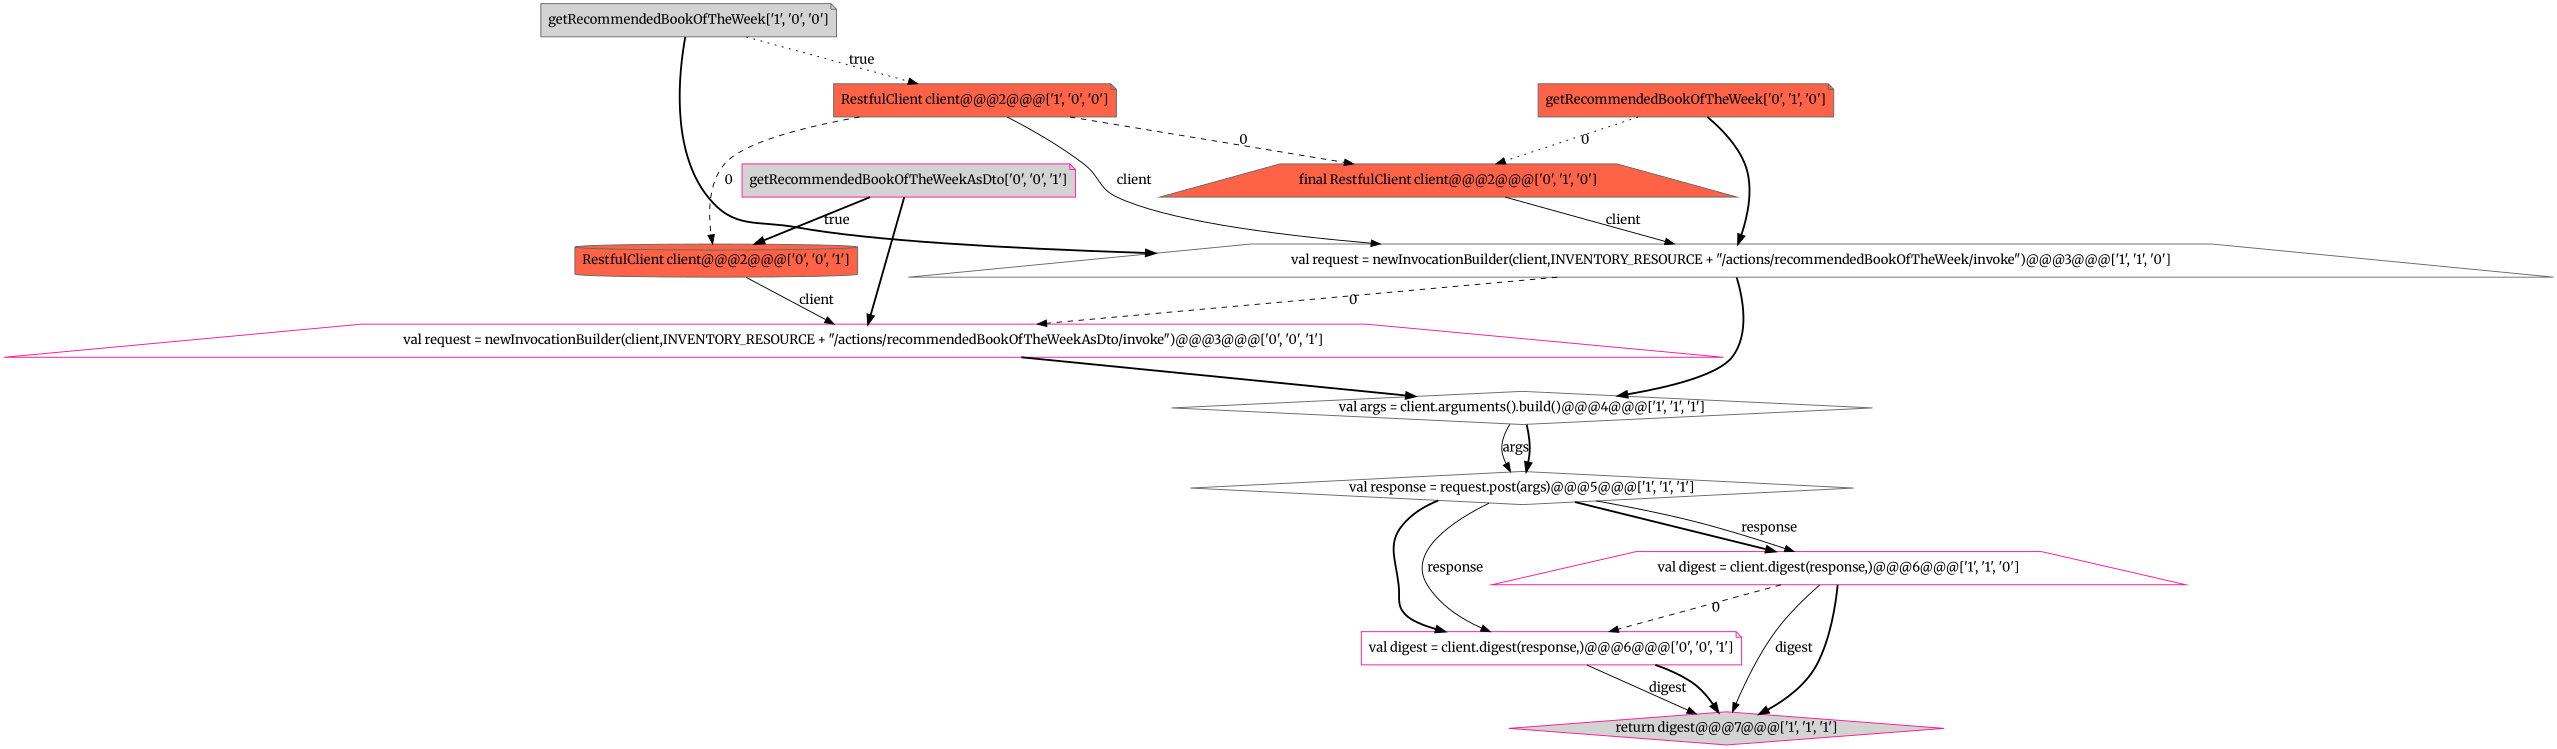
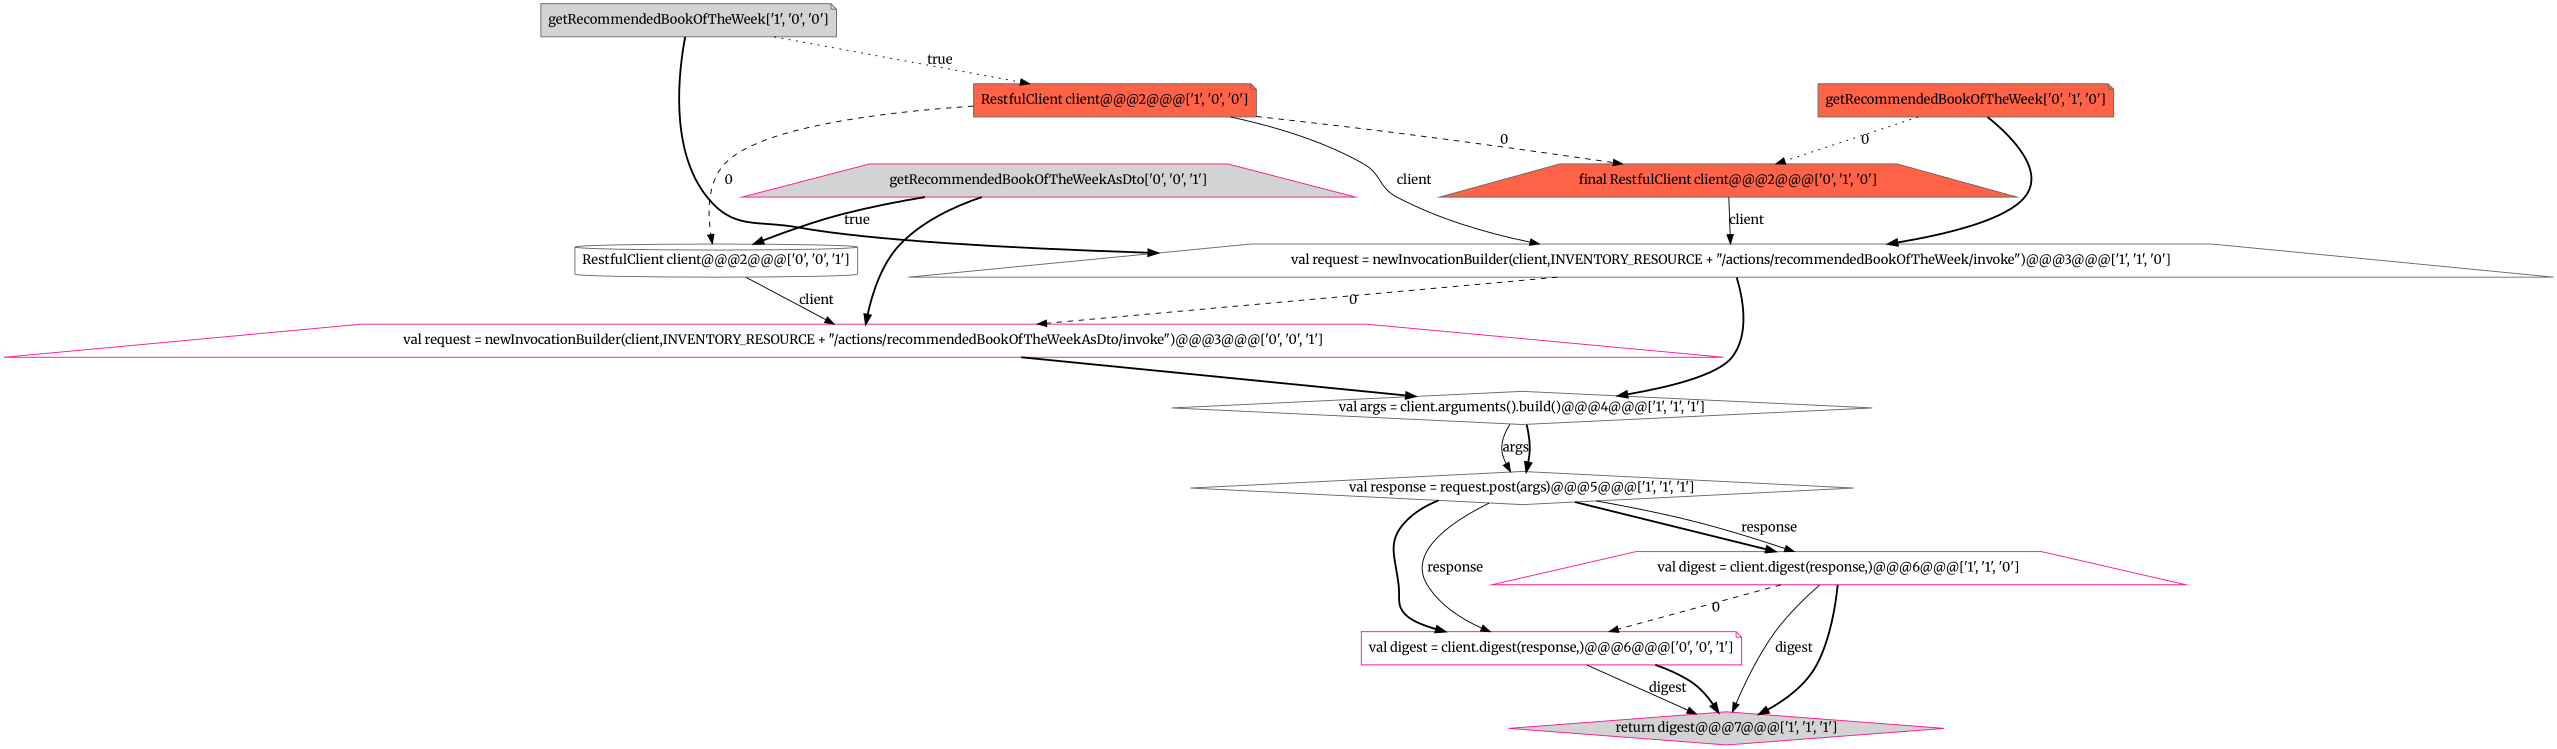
  digraph {
    fontname=Merriweather
    node [color=gray40 fillcolor=white fontname=Merriweather shape=trapezium style=filled]
    edge [fontname=Merriweather style=bold]
    n1 [fillcolor=tomato label="RestfulClient client@@@2@@@['1', '0', '0']" shape=note]
    n2 [fillcolor=tomato label="final RestfulClient client@@@2@@@['0', '1', '0']"]
    n3 [label="val request = newInvocationBuilder(client,INVENTORY_RESOURCE + \"/actions/recommendedBookOfTheWeek/invoke\")@@@3@@@['1', '1', '0']"]
-   n4 [fillcolor=tomato label="RestfulClient client@@@2@@@['0', '0', '1']" shape=cylinder]
+   n4 [label="RestfulClient client@@@2@@@['0', '0', '1']" shape=cylinder]
    n5 [label="val args = client.arguments().build()@@@4@@@['1', '1', '1']" shape=diamond]
    n6 [color=deeppink label="val request = newInvocationBuilder(client,INVENTORY_RESOURCE + \"/actions/recommendedBookOfTheWeekAsDto/invoke\")@@@3@@@['0', '0', '1']"]
    n7 [color=deeppink fillcolor=lightgray label="return digest@@@7@@@['1', '1', '1']" shape=diamond]
    n8 [color=deeppink label="val digest = client.digest(response,)@@@6@@@['0', '0', '1']" shape=note]
    n9 [fillcolor=tomato label="getRecommendedBookOfTheWeek['0', '1', '0']" shape=note]
    n10 [label="val response = request.post(args)@@@5@@@['1', '1', '1']" shape=diamond]
    n11 [color=deeppink label="val digest = client.digest(response,)@@@6@@@['1', '1', '0']"]
    n12 [fillcolor=lightgray label="getRecommendedBookOfTheWeek['1', '0', '0']" shape=note]
-   n13 [color=deeppink fillcolor=lightgray label="getRecommendedBookOfTheWeekAsDto['0', '0', '1']" shape=note]
+   n13 [color=deeppink fillcolor=lightgray label="getRecommendedBookOfTheWeekAsDto['0', '0', '1']"]
    n1 -> n2 [label=0 style=dashed]
    n1 -> n3 [label=client style=solid]
    n1 -> n4 [label=0 style=dashed]
    n2 -> n3 [label=client style=solid]
    n3 -> n5
    n3 -> n6 [label=0 style=dashed]
    n4 -> n6 [label=client style=solid]
    n5 -> n10 [label=args style=solid]
    n5 -> n10
    n6 -> n5
    n8 -> n7 [label=digest style=solid]
    n8 -> n7
    n9 -> n2 [label=0 style=dotted]
    n9 -> n3
    n10 -> n8
    n10 -> n8 [label=response style=solid]
    n10 -> n11
    n10 -> n11 [label=response style=solid]
    n11 -> n7
    n11 -> n7 [label=digest style=solid]
    n11 -> n8 [label=0 style=dashed]
    n12 -> n1 [label=true style=dotted]
    n12 -> n3
    n13 -> n4 [label=true]
    n13 -> n6
  }
